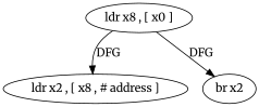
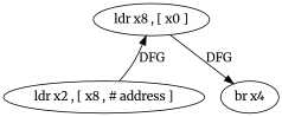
  digraph {
    fontname=Merriweather
    node [fontname=Merriweather]
    edge [fontname=Merriweather]
    n1 [label="ldr x8 , [ x0 ]"]
    n2 [label="ldr x2 , [ x8 , # address ]"]
-   n3 [label="br x2"]
-   n1 -> n2 [label=DFG]
+   n3 [label="br x4"]
+   n2 -> n1 [label=DFG]
    n1 -> n3 [label=DFG]
  }
